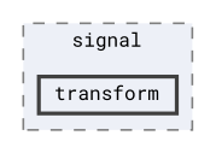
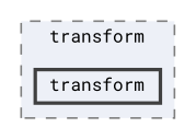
  digraph {
    compound=true
    rankdir=LR
    fontname="Roboto Mono"
    n1 [color=grey25 fillcolor="#edf0f7" fontname="Roboto Mono" fontsize=10 height=0.2 label=transform shape=box style="filled,bold" width=0.4]
    subgraph cluster_1 {
      bgcolor="#edf0f7"
      fontsize=10
-     label=signal
+     label=transform
      pencolor=grey50
      style="filled,dashed"
      n1
    }
  }
